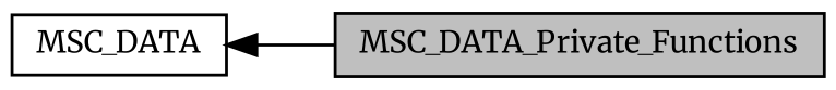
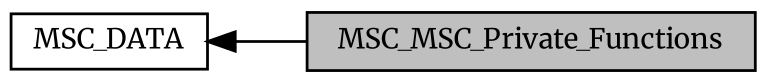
  digraph {
    rankdir=LR
    fontname=Merriweather
    node [color=black fontname=Merriweather fontsize=10 shape=record style=filled]
    n1 [fillcolor=white height=0.2 label=MSC_DATA width=0.4]
-   n2 [fillcolor=grey75 fontcolor=black height=0.2 label=MSC_DATA_Private_Functions width=0.4]
+   n2 [fillcolor=grey75 fontcolor=black height=0.2 label=MSC_MSC_Private_Functions width=0.4]
    n1 -> n2 [dir=back fontname=Merriweather fontsize=10 labelfontname=Helvetica labelfontsize=10 shape=plaintext style=solid]
  }
